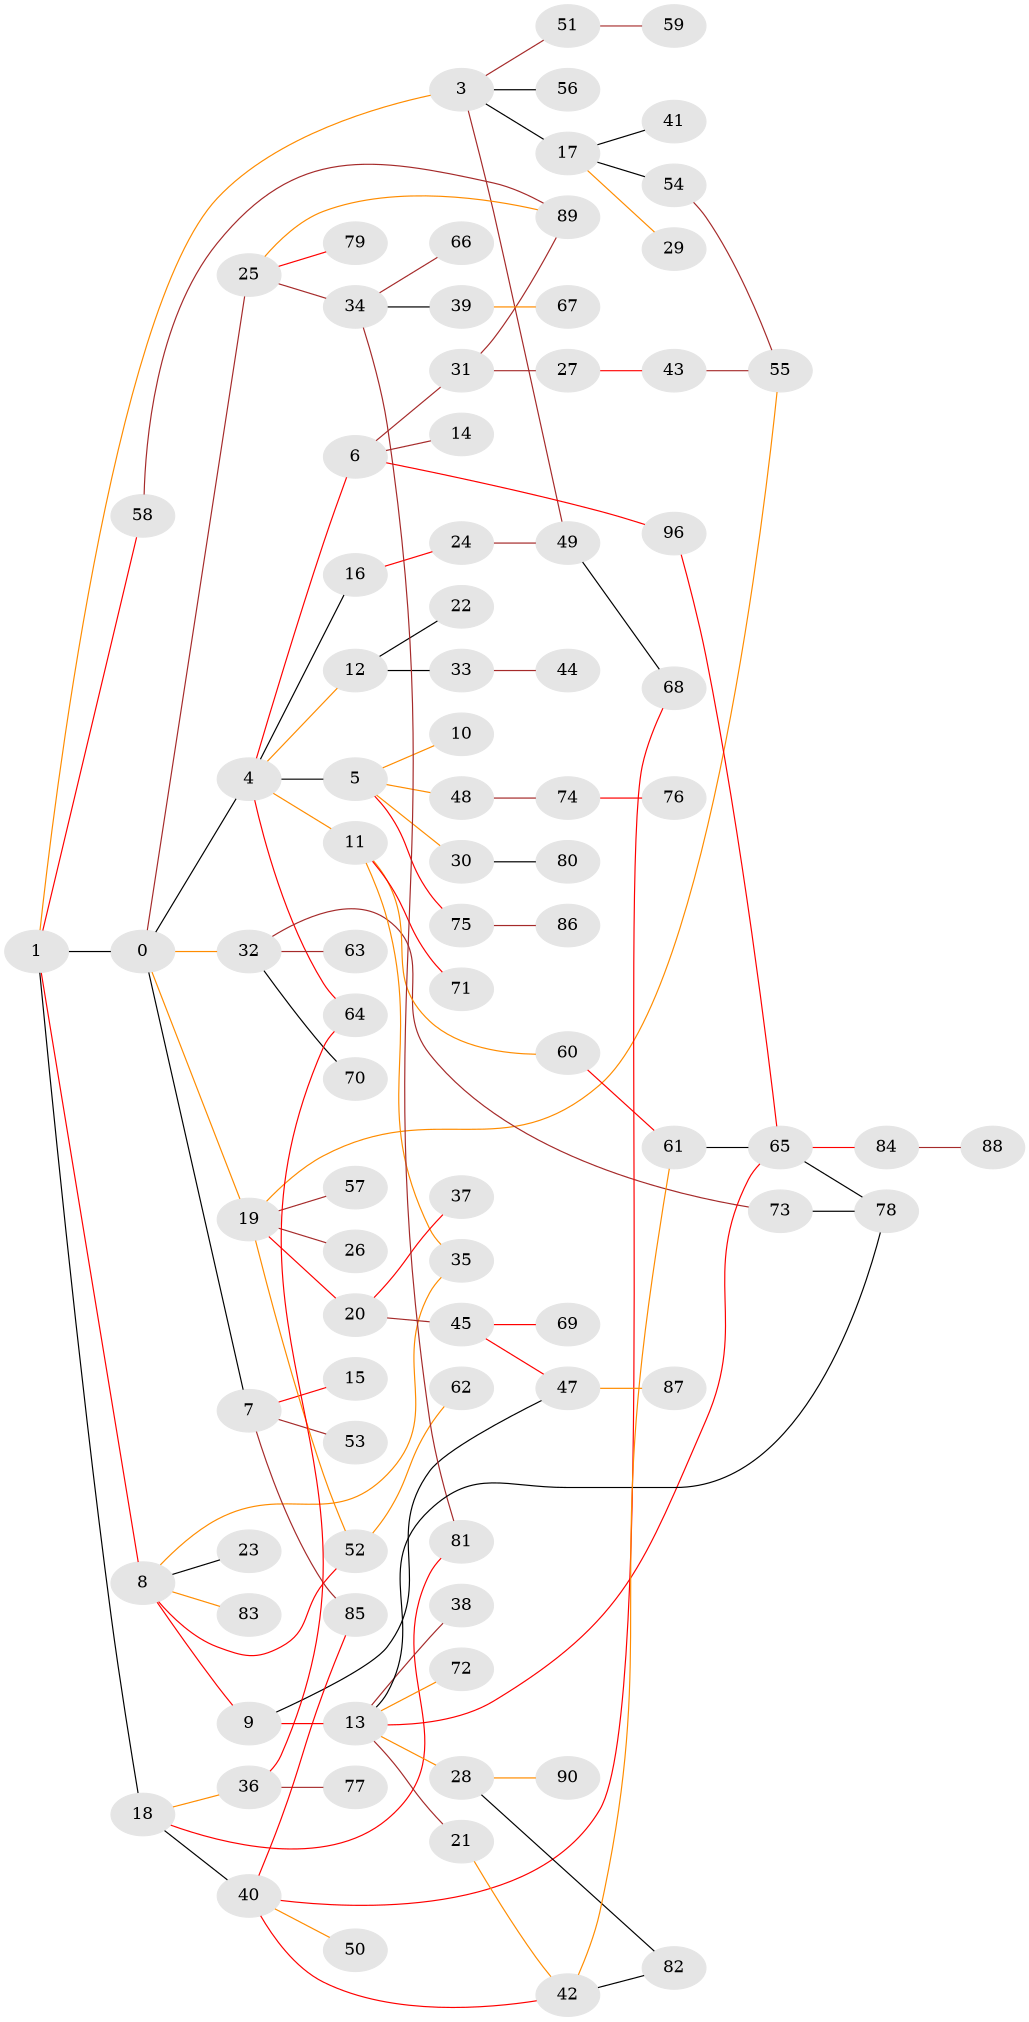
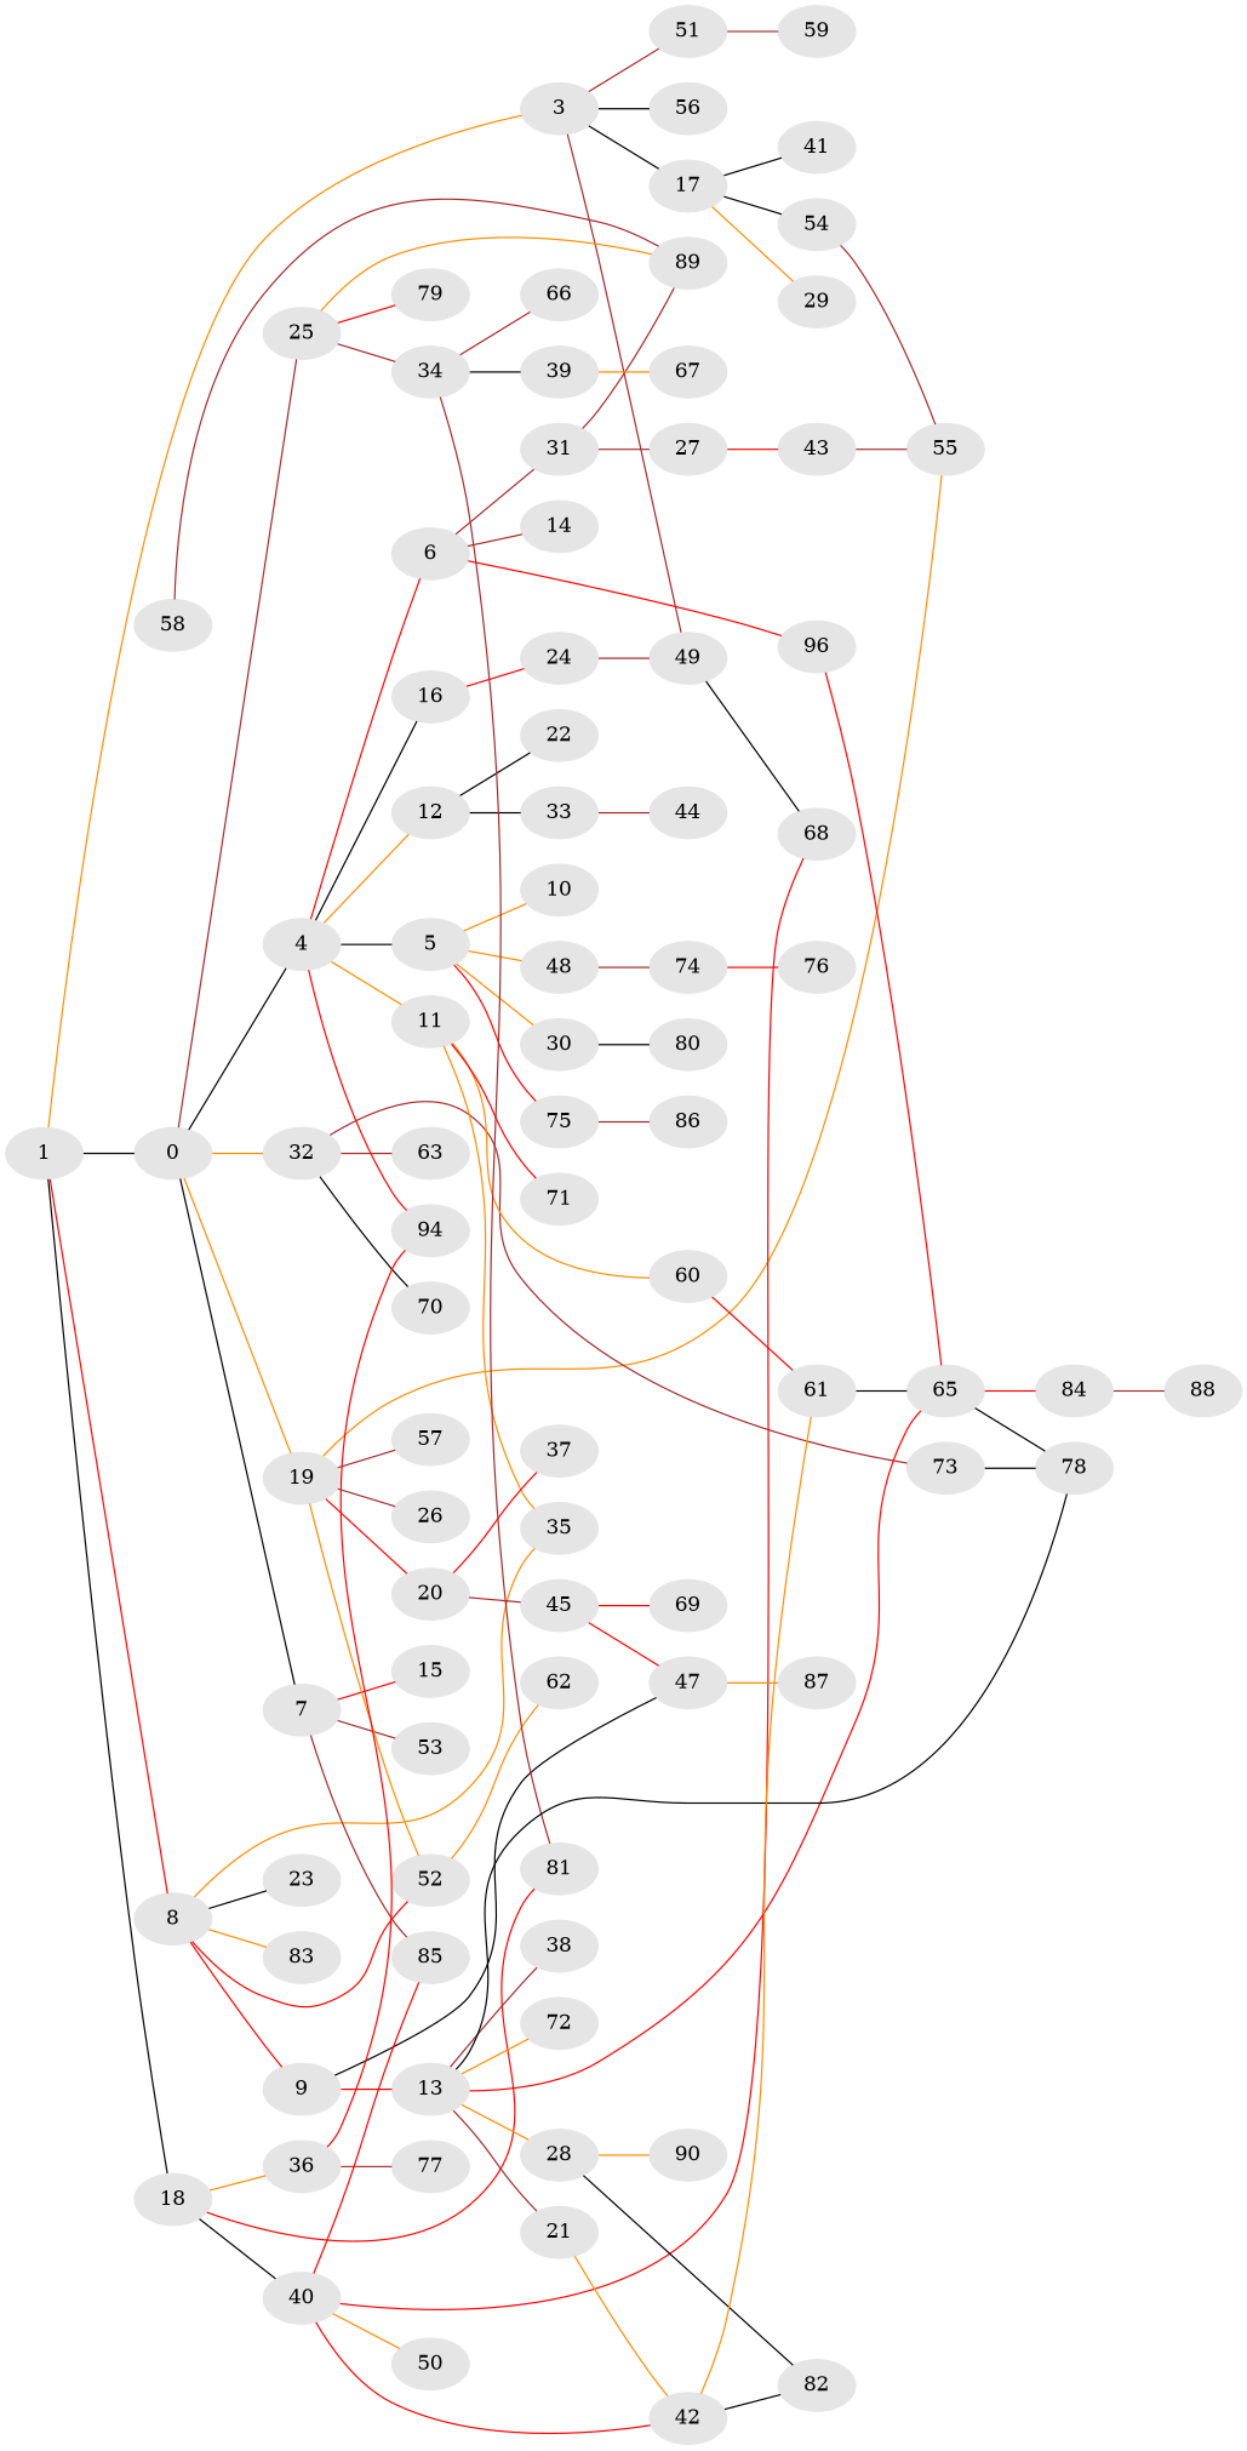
  graph {
    rankdir=LR
    node [color=gray90 style=filled]
    edge [color=brown]
    n1 [label=0]
    1
    3
    8
    18
    58
    4
    7
    19
    25
    32
    17
    49
    51
    56
    9
    23
    35
    52
    83
    36
    40
    81
    89
    5
    6
    11
    12
    16
-   64
+   64 [label=94]
    15
    53
    85
    20
    26
    55
    57
    34
    79
    63
    70
    73
    29
    41
    54
    68
    59
    10
    30
    48
    75
    14
    31
    n54 [label=96]
    60
    71
    22
    33
    24
    80
    74
    86
    27
    43
    65
    13
    47
    62
    21
    28
    38
    72
    78
    87
    61
    44
    42
    82
    90
    84
    77
    50
    37
    45
    69
    39
    66
    67
    76
    88
    n1 -- 4 [color=black]
    n1 -- 7 [color=black]
    n1 -- 19 [color=darkorange]
    n1 -- 25
    n1 -- 32 [color=darkorange]
    1 -- n1 [color=black]
    1 -- 3 [color=darkorange]
    1 -- 8 [color=red]
    1 -- 18 [color=black]
-   1 -- 58 [color=red]
    3 -- 17 [color=black]
    3 -- 49
    3 -- 51
    3 -- 56 [color=black]
    8 -- 9 [color=red]
    8 -- 23 [color=black]
    8 -- 35 [color=darkorange]
    8 -- 52 [color=red]
    8 -- 83 [color=darkorange]
    18 -- 36 [color=darkorange]
    18 -- 40 [color=black]
    18 -- 81 [color=red]
    58 -- 89
    4 -- 5 [color=black]
    4 -- 6 [color=red]
    4 -- 11 [color=darkorange]
    4 -- 12 [color=darkorange]
    4 -- 16 [color=black]
    4 -- 64 [color=red]
    7 -- 15 [color=red]
    7 -- 53
    7 -- 85
    19 -- 52 [color=darkorange]
    19 -- 20 [color=red]
    19 -- 26
    19 -- 55 [color=darkorange]
    19 -- 57
    25 -- 89 [color=darkorange]
    25 -- 34
    25 -- 79 [color=red]
    32 -- 63
    32 -- 70 [color=black]
    32 -- 73
    17 -- 29 [color=darkorange]
    17 -- 41 [color=black]
    17 -- 54 [color=black]
    49 -- 68 [color=black]
    51 -- 59
    9 -- 13 [color=red]
    9 -- 47 [color=black]
    52 -- 62 [color=darkorange]
    36 -- 64 [color=red]
    36 -- 77
    40 -- 85 [color=red]
    40 -- 68 [color=red]
    40 -- 42 [color=red]
    40 -- 50 [color=darkorange]
    5 -- 10 [color=darkorange]
    5 -- 30 [color=darkorange]
    5 -- 48 [color=darkorange]
    5 -- 75 [color=red]
    6 -- 14
    6 -- 31
    6 -- n54 [color=red]
    11 -- 35 [color=darkorange]
    11 -- 60 [color=darkorange]
    11 -- 71 [color=red]
    12 -- 22 [color=black]
    12 -- 33 [color=black]
    16 -- 24 [color=red]
    20 -- 37 [color=red]
    20 -- 45
    34 -- 81
    34 -- 39 [color=black]
    34 -- 66
    73 -- 78 [color=black]
    54 -- 55
    30 -- 80 [color=black]
    48 -- 74
    75 -- 86
    31 -- 89
    31 -- 27
    n54 -- 65 [color=red]
    60 -- 61 [color=red]
    33 -- 44
    24 -- 49
    74 -- 76 [color=red]
    27 -- 43 [color=red]
    43 -- 55
    65 -- 78 [color=black]
    65 -- 84 [color=red]
    13 -- 65 [color=red]
    13 -- 21
    13 -- 28 [color=darkorange]
    13 -- 38
    13 -- 72 [color=darkorange]
    13 -- 78 [color=black]
    47 -- 87 [color=darkorange]
    21 -- 42 [color=darkorange]
    28 -- 82 [color=black]
    28 -- 90 [color=darkorange]
    61 -- 65 [color=black]
    42 -- 61 [color=darkorange]
    42 -- 82 [color=black]
    84 -- 88
    45 -- 47 [color=red]
    45 -- 69 [color=red]
    39 -- 67 [color=darkorange]
  }
